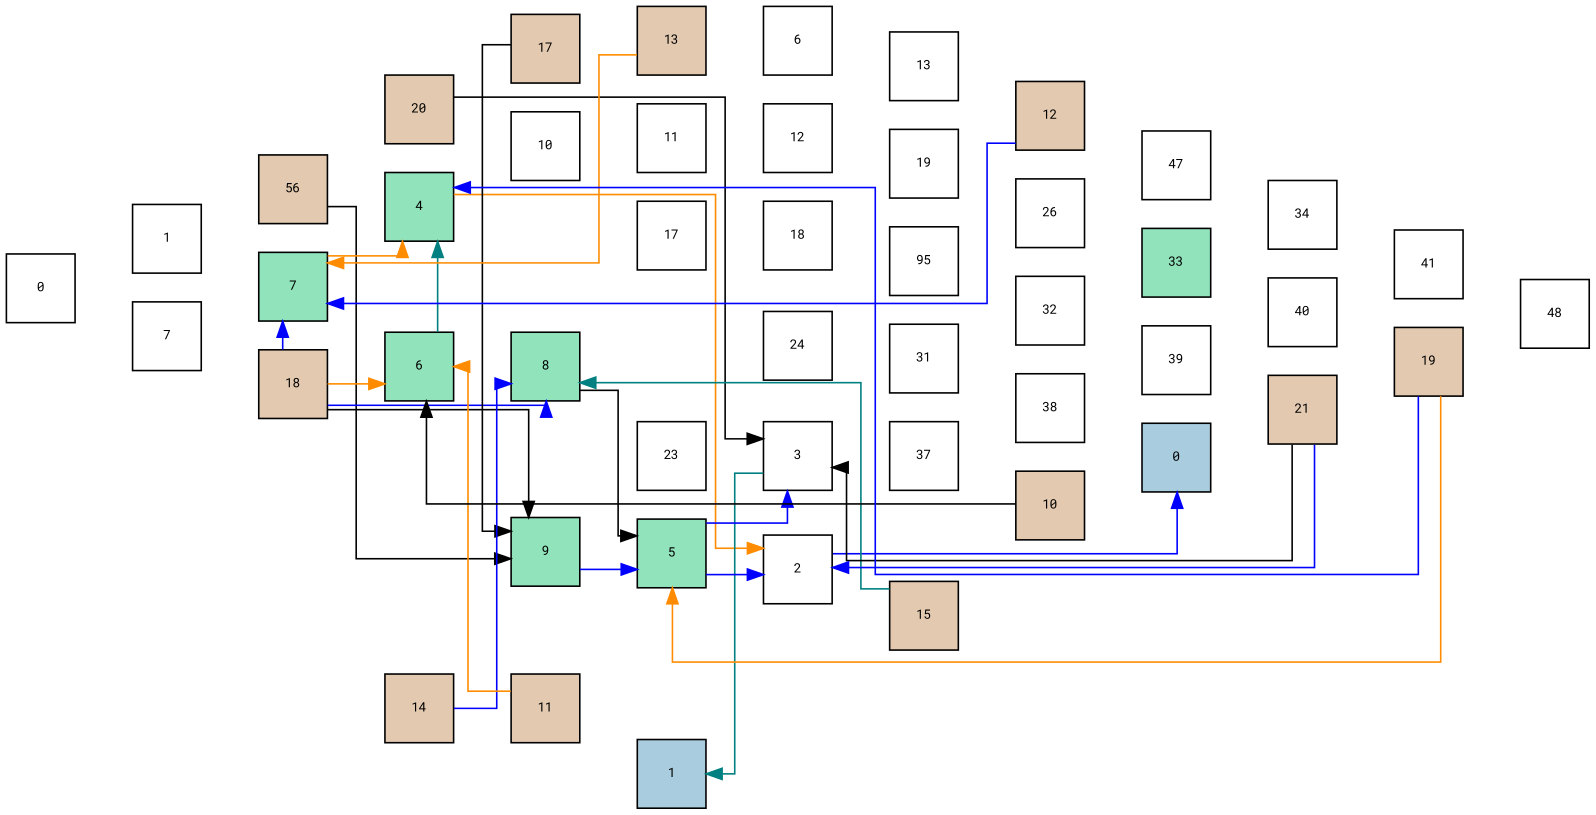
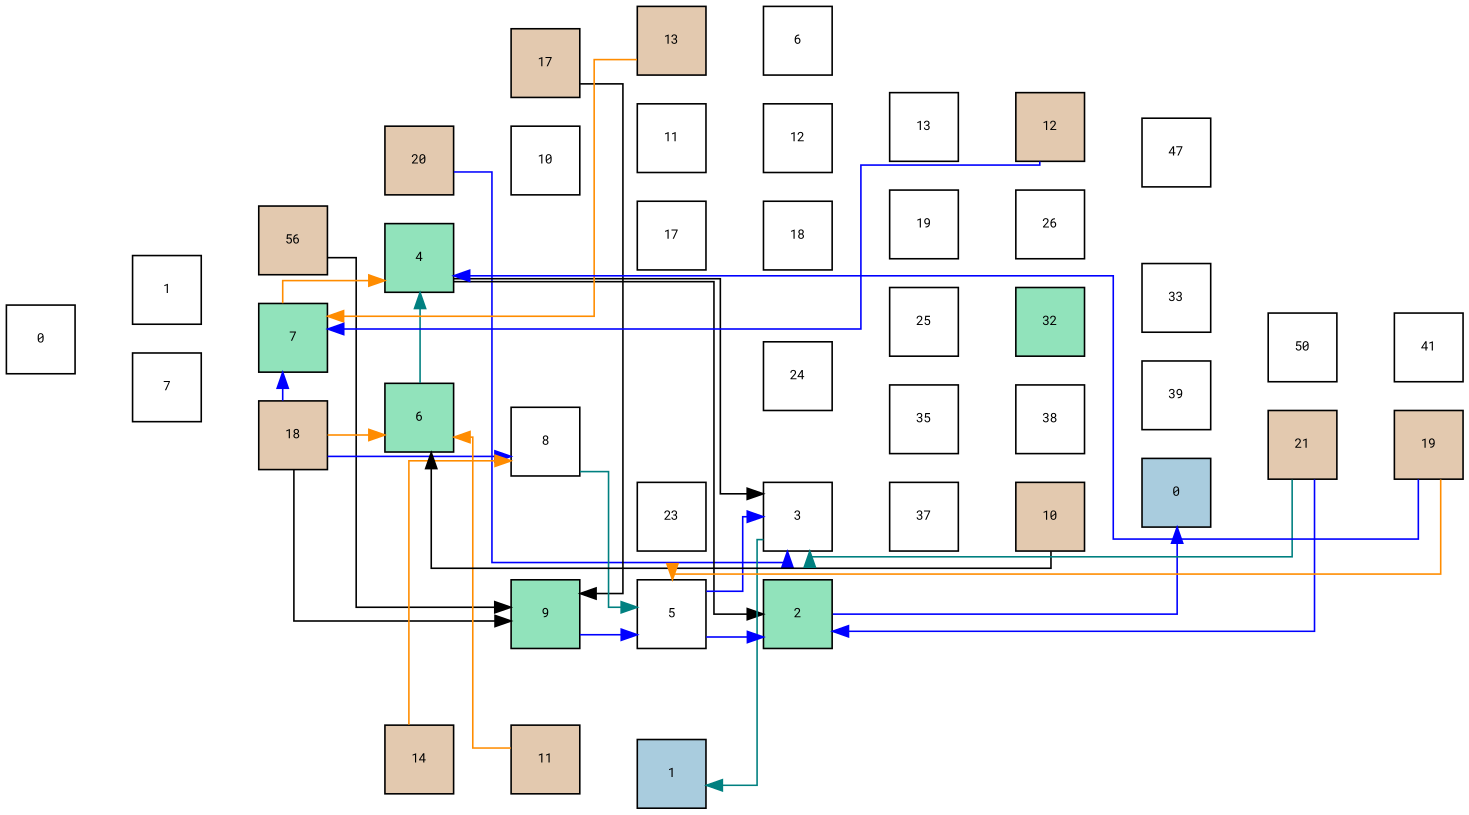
  digraph {
    fontname="Roboto Mono"
    rank=same
    rankdir=LR
    splines=ortho
    node [fillcolor="#ffffff" fixedsize=true fontname="Roboto Mono" fontsize=8 shape=square style=filled]
    edge [constraint=true fontname="Roboto Mono" style=invis]
    n1 [label=0 width=0.6]
    n2 [label=1 width=0.6]
    n3 [label=7 width=0.6]
    n4 [fillcolor="#e3c9af" label=56 width=0.6]
    n5 [fillcolor="#91e3bb" label=7 width=0.6]
    n6 [fillcolor="#e3c9af" label=18 width=0.6]
    n7 [fillcolor="#e3c9af" label=20 width=0.6]
    n8 [fillcolor="#91e3bb" label=4 width=0.6]
    n9 [fillcolor="#91e3bb" label=9 width=0.6]
    n10 [fillcolor="#91e3bb" label=6 width=0.6]
    n11 [fillcolor="#e3c9af" label=17 width=0.6]
    n12 [label=10 width=0.6]
    n13 [label=3 width=0.6]
-   n14 [label=2 width=0.6]
-   n15 [fillcolor="#91e3bb" label=8 width=0.6]
+   n14 [fillcolor="#91e3bb" label=2 width=0.6]
+   n15 [label=8 width=0.6]
    n16 [label=23 width=0.6]
-   n17 [fillcolor="#91e3bb" label=5 width=0.6]
+   n17 [label=5 width=0.6]
    n18 [fillcolor="#e3c9af" label=13 width=0.6]
    n19 [label=11 width=0.6]
    n20 [label=17 width=0.6]
-   n21 [label=31 width=0.6]
+   n21 [label=35 width=0.6]
    n22 [fillcolor="#a9ccde" label=1 width=0.6]
    n23 [label=37 width=0.6]
-   n24 [fillcolor="#e3c9af" label=15 width=0.6]
    n25 [fillcolor="#a9ccde" label=0 width=0.6]
    n26 [label=6 width=0.6]
    n27 [label=12 width=0.6]
    n28 [label=18 width=0.6]
    n29 [label=13 width=0.6]
    n30 [label=19 width=0.6]
    n31 [fillcolor="#e3c9af" label=12 width=0.6]
    n32 [fillcolor="#e3c9af" label=14 width=0.6]
    n33 [label=24 width=0.6]
-   n34 [label=95 width=0.6]
+   n34 [label=25 width=0.6]
    n35 [label=26 width=0.6]
    n36 [label=47 width=0.6]
    n37 [fillcolor="#e3c9af" label=11 width=0.6]
-   n38 [label=32 width=0.6]
-   n39 [fillcolor="#91e3bb" label=33 width=0.6]
-   n40 [label=34 width=0.6]
+   n38 [fillcolor="#91e3bb" label=32 width=0.6]
+   n39 [label=33 width=0.6]
    n41 [label=38 width=0.6]
    n42 [label=39 width=0.6]
-   n43 [label=40 width=0.6]
+   n43 [label=50 width=0.6]
    n44 [label=41 width=0.6]
    n45 [fillcolor="#e3c9af" label=10 width=0.6]
    n46 [fillcolor="#e3c9af" label=21 width=0.6]
    n47 [fillcolor="#e3c9af" label=19 width=0.6]
-   n48 [label=48 width=0.6]
    n1 -> n2
    n1 -> n3
    n2 -> n4
    n2 -> n5
    n3 -> n5
    n3 -> n6
    n4 -> n7
    n4 -> n8
    n4 -> n9 [color=black constraint=false style=vis]
    n5 -> n8 [color=darkorange constraint=false style=vis]
    n5 -> n8
    n5 -> n10
    n6 -> n5 [color=blue constraint=false style=vis]
    n6 -> n9 [color=black constraint=false style=vis]
    n6 -> n10 [color=darkorange constraint=false style=vis]
    n6 -> n10
    n6 -> n15 [color=blue constraint=false style=vis]
    n6 -> n32
    n7 -> n11
    n7 -> n12
-   n7 -> n13 [color=black constraint=false style=vis]
+   n7 -> n13 [color=blue constraint=false style=vis]
    n8 -> n12
-   n8 -> n14 [color=darkorange constraint=false style=vis]
+   n8 -> n13 [color=black constraint=false style=vis]
+   n8 -> n14 [color=black constraint=false style=vis]
    n8 -> n15
    n9 -> n16
    n9 -> n17 [color=blue constraint=false style=vis]
    n9 -> n17
    n10 -> n8 [color=teal constraint=false style=vis]
    n10 -> n9
    n10 -> n15
    n11 -> n9 [color=black constraint=false style=vis]
    n11 -> n18
    n11 -> n19
    n12 -> n19
    n12 -> n20
    n13 -> n21
    n13 -> n22 [color=teal constraint=false style=vis]
    n13 -> n23
    n14 -> n23
-   n14 -> n24
    n14 -> n25 [color=blue constraint=false style=vis]
    n15 -> n16
-   n15 -> n17 [color=black constraint=false style=vis]
+   n15 -> n17 [color=teal constraint=false style=vis]
    n15 -> n20
    n16 -> n13
    n16 -> n33
    n17 -> n13 [color=blue constraint=false style=vis]
    n17 -> n13
    n17 -> n14 [color=blue constraint=false style=vis]
    n17 -> n14
    n18 -> n5 [color=darkorange constraint=false style=vis]
    n18 -> n26
    n18 -> n27
    n19 -> n27
    n19 -> n28
    n20 -> n28
    n20 -> n33
    n21 -> n38
    n21 -> n41
    n22 -> n14
    n23 -> n41
    n23 -> n45
-   n24 -> n15 [color=teal constraint=false style=vis]
-   n24 -> n45
    n25 -> n46
    n26 -> n29
    n27 -> n29
    n27 -> n30
    n28 -> n30
    n28 -> n34
    n29 -> n31
    n30 -> n31
    n30 -> n35
    n31 -> n5 [color=blue constraint=false style=vis]
    n31 -> n36
    n32 -> n9
-   n32 -> n15 [color=blue constraint=false style=vis]
+   n32 -> n15 [color=darkorange constraint=false style=vis]
    n32 -> n37
    n33 -> n21
    n33 -> n34
    n34 -> n35
    n34 -> n38
    n35 -> n36
    n35 -> n39
-   n36 -> n40
    n37 -> n10 [color=darkorange constraint=false style=vis]
    n37 -> n17
    n37 -> n22
    n38 -> n39
    n38 -> n42
-   n39 -> n40
    n39 -> n43
-   n40 -> n44
    n41 -> n25
    n41 -> n42
    n42 -> n43
    n42 -> n46
    n43 -> n44
    n43 -> n47
-   n44 -> n48
    n45 -> n10 [color=black constraint=false style=vis]
    n45 -> n25
-   n46 -> n13 [color=black constraint=false style=vis]
+   n46 -> n13 [color=teal constraint=false style=vis]
    n46 -> n14 [color=blue constraint=false style=vis]
    n46 -> n47
    n47 -> n8 [color=blue constraint=false style=vis]
    n47 -> n17 [color=darkorange constraint=false style=vis]
-   n47 -> n48
  }
